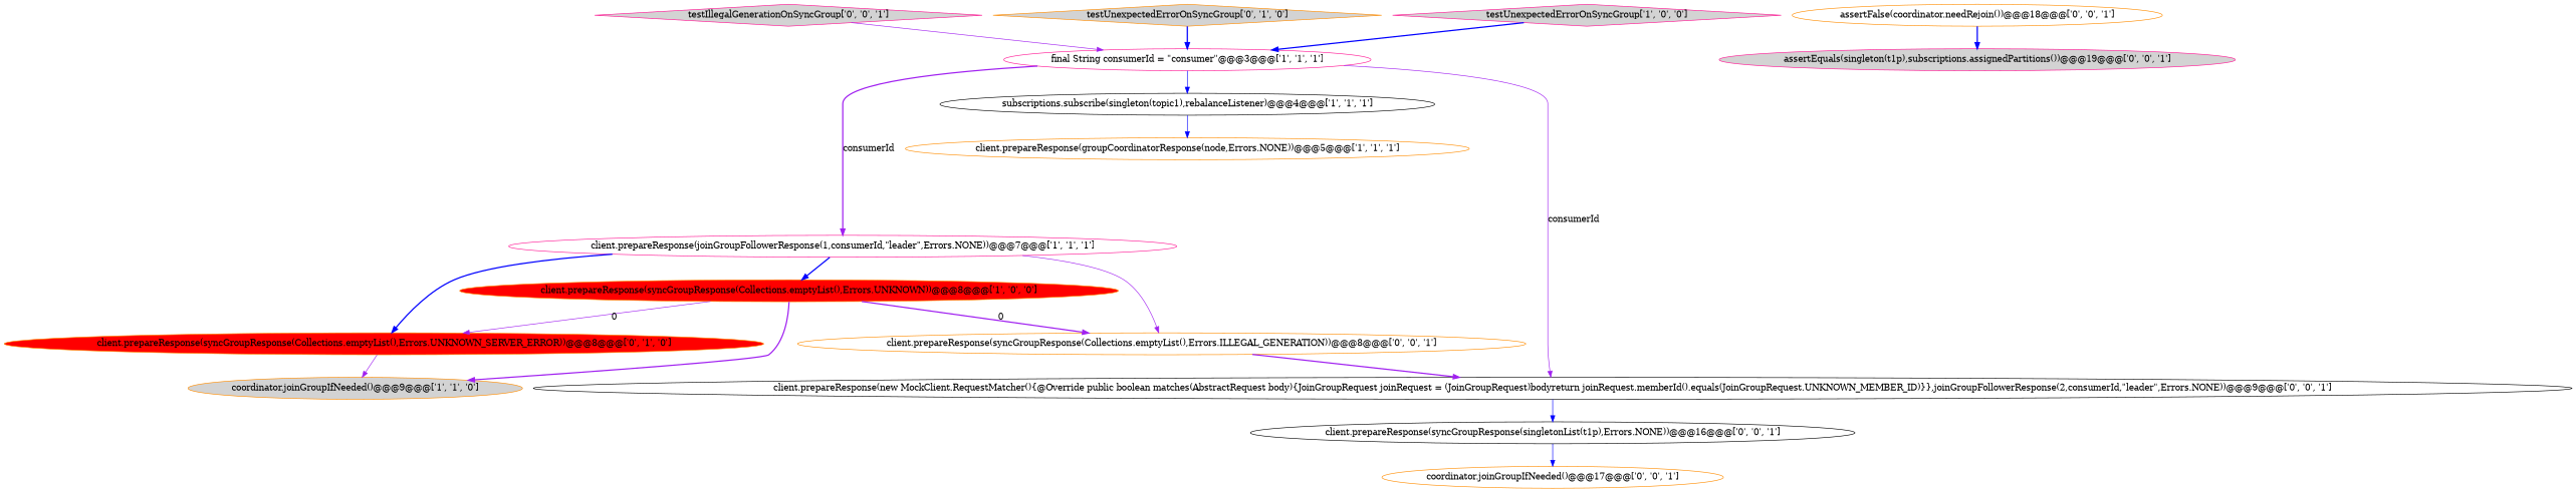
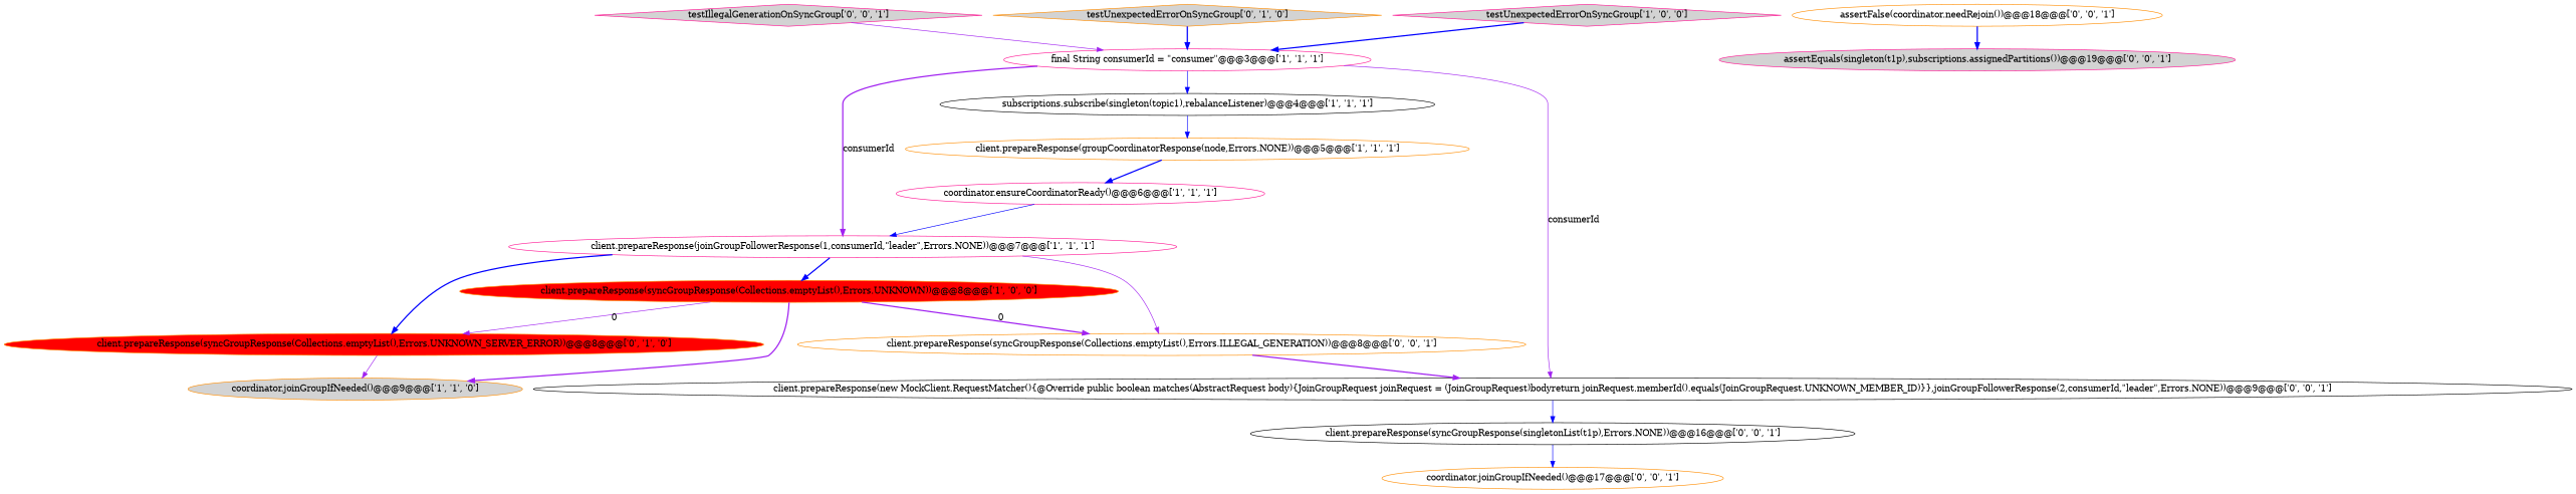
  digraph {
    node [color=darkorange fillcolor=white shape=ellipse style=filled]
    edge [color=blue style=solid]
    n1 [color=deeppink label="final String consumerId = \"consumer\"@@@3@@@['1', '1', '1']"]
    n2 [color=black label="subscriptions.subscribe(singleton(topic1),rebalanceListener)@@@4@@@['1', '1', '1']"]
    n3 [color=deeppink label="client.prepareResponse(joinGroupFollowerResponse(1,consumerId,\"leader\",Errors.NONE))@@@7@@@['1', '1', '1']"]
    n4 [color=black label="client.prepareResponse(new MockClient.RequestMatcher(){@Override public boolean matches(AbstractRequest body){JoinGroupRequest joinRequest = (JoinGroupRequest)bodyreturn joinRequest.memberId().equals(JoinGroupRequest.UNKNOWN_MEMBER_ID)}},joinGroupFollowerResponse(2,consumerId,\"leader\",Errors.NONE))@@@9@@@['0', '0', '1']"]
    n5 [label="client.prepareResponse(groupCoordinatorResponse(node,Errors.NONE))@@@5@@@['1', '1', '1']"]
    n6 [fillcolor=red label="client.prepareResponse(syncGroupResponse(Collections.emptyList(),Errors.UNKNOWN_SERVER_ERROR))@@@8@@@['0', '1', '0']"]
    n7 [label="client.prepareResponse(syncGroupResponse(Collections.emptyList(),Errors.ILLEGAL_GENERATION))@@@8@@@['0', '0', '1']"]
    n8 [fillcolor=red label="client.prepareResponse(syncGroupResponse(Collections.emptyList(),Errors.UNKNOWN))@@@8@@@['1', '0', '0']"]
    n9 [color=black label="client.prepareResponse(syncGroupResponse(singletonList(t1p),Errors.NONE))@@@16@@@['0', '0', '1']"]
    n10 [fillcolor=lightgray label="coordinator.joinGroupIfNeeded()@@@9@@@['1', '1', '0']"]
    n11 [label="assertFalse(coordinator.needRejoin())@@@18@@@['0', '0', '1']"]
    n12 [color=deeppink fillcolor=lightgray label="assertEquals(singleton(t1p),subscriptions.assignedPartitions())@@@19@@@['0', '0', '1']"]
+   n13 [color=deeppink label="coordinator.ensureCoordinatorReady()@@@6@@@['1', '1', '1']"]
    n14 [color=deeppink fillcolor=lightgray label="testIllegalGenerationOnSyncGroup['0', '0', '1']" shape=diamond]
    n15 [fillcolor=lightgray label="testUnexpectedErrorOnSyncGroup['0', '1', '0']" shape=diamond]
    n16 [label="coordinator.joinGroupIfNeeded()@@@17@@@['0', '0', '1']"]
    n17 [color=deeppink fillcolor=lightgray label="testUnexpectedErrorOnSyncGroup['1', '0', '0']" shape=diamond]
    n1 -> n2
    n1 -> n3 [color=purple label=consumerId style=bold]
    n1 -> n4 [color=purple label=consumerId]
    n2 -> n5
    n3 -> n6 [style=bold]
    n3 -> n7 [color=purple]
    n3 -> n8 [style=bold]
    n4 -> n9
+   n5 -> n13 [style=bold]
    n6 -> n10 [color=purple]
    n7 -> n4 [color=purple style=bold]
    n8 -> n6 [color=purple label=0]
    n8 -> n7 [color=purple label=0 style=bold]
    n8 -> n10 [color=purple style=bold]
    n9 -> n16
    n11 -> n12 [style=bold]
+   n13 -> n3
    n14 -> n1 [color=purple]
    n15 -> n1 [style=bold]
    n17 -> n1 [style=bold]
  }
